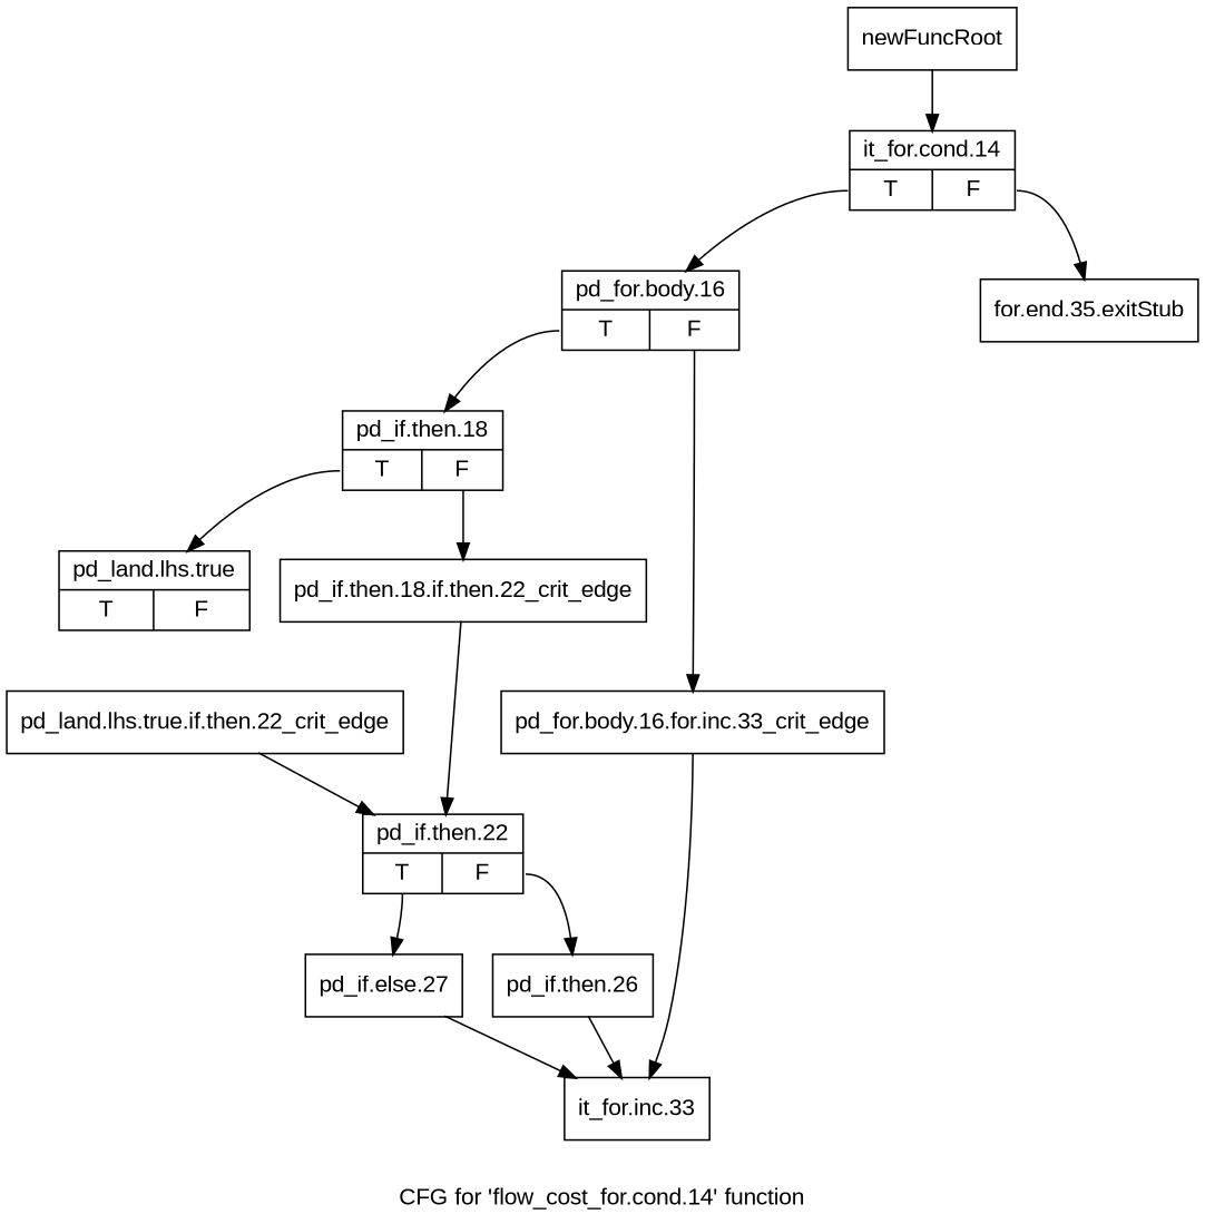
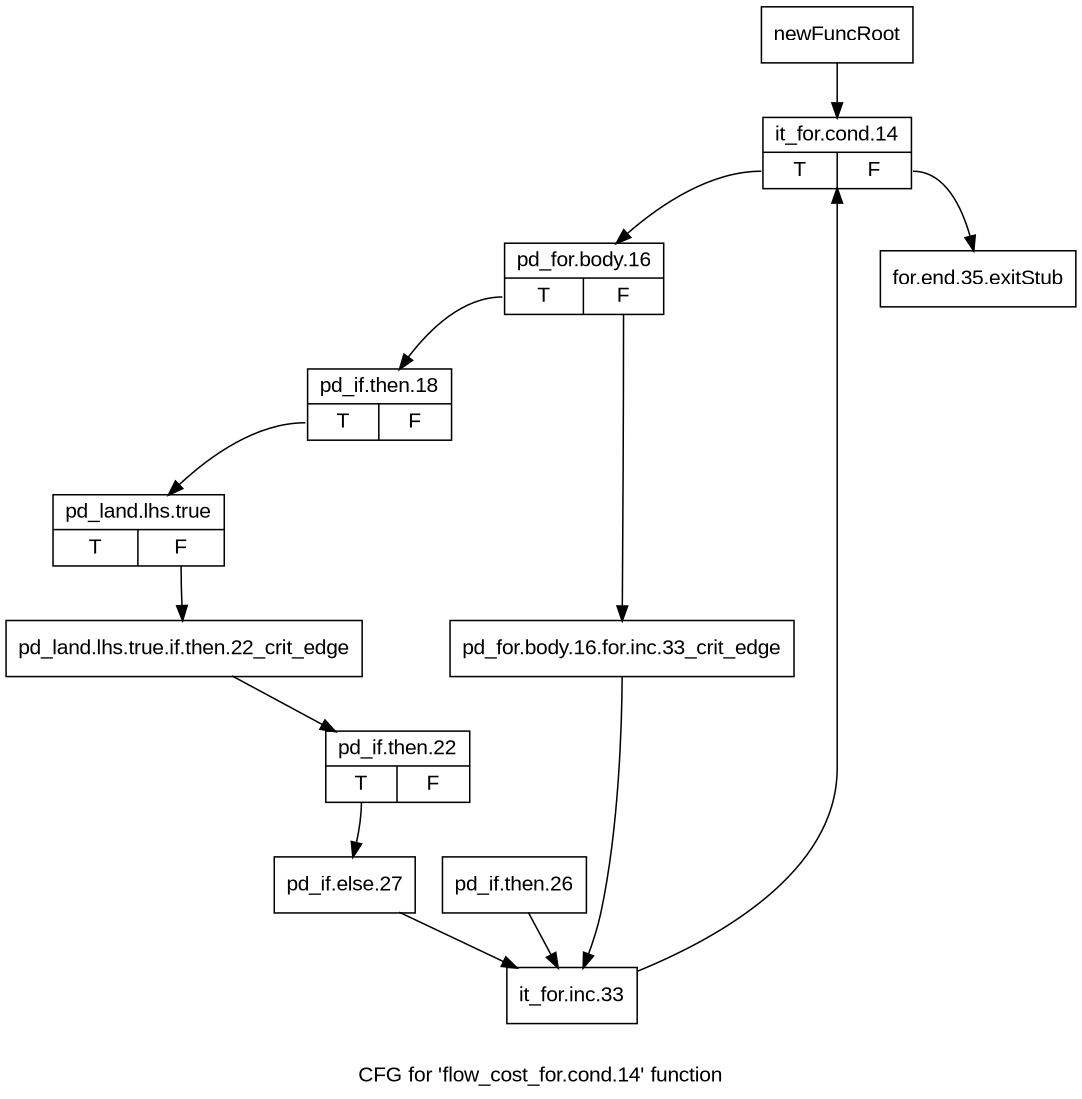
  digraph {
    fontname="Liberation Sans"
    label="CFG for 'flow_cost_for.cond.14' function"
    node [fontname="Liberation Sans" shape=record]
    edge [fontname="Liberation Sans"]
    n1 [label="{newFuncRoot}"]
    n2 [label="{it_for.cond.14|{<s0>T|<s1>F}}"]
    n3 [label="{for.end.35.exitStub}"]
    n4 [label="{pd_for.body.16|{<s0>T|<s1>F}}"]
    n5 [label="{pd_if.then.18|{<s0>T|<s1>F}}"]
    n6 [label="{pd_for.body.16.for.inc.33_crit_edge}"]
    n7 [label="{pd_land.lhs.true|{<s0>T|<s1>F}}"]
-   n8 [label="{pd_if.then.18.if.then.22_crit_edge}"]
    n9 [label="{it_for.inc.33}"]
    n10 [label="{pd_land.lhs.true.if.then.22_crit_edge}"]
    n11 [label="{pd_if.then.22|{<s0>T|<s1>F}}"]
    n12 [label="{pd_if.else.27}"]
    n13 [label="{pd_if.then.26}"]
    n1 -> n2
    n2 -> n3 [tailport=s1]
    n2 -> n4 [tailport=s0]
    n4 -> n5 [tailport=s0]
    n4 -> n6 [tailport=s1]
    n5 -> n7 [tailport=s0]
-   n5 -> n8 [tailport=s1]
    n6 -> n9
-   n8 -> n11
+   n7 -> n10 [tailport=s1]
+   n9 -> n2
    n10 -> n11
    n11 -> n12 [tailport=s0]
-   n11 -> n13 [tailport=s1]
    n12 -> n9
    n13 -> n9
  }
